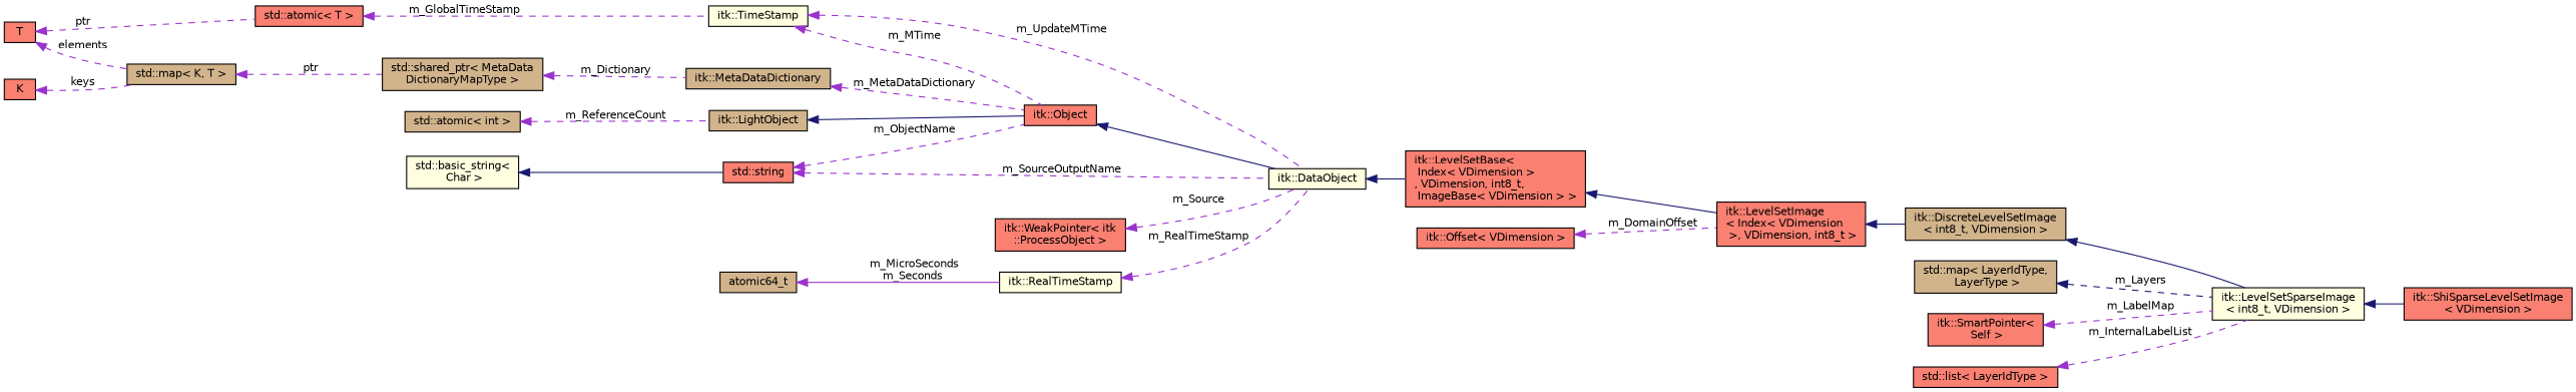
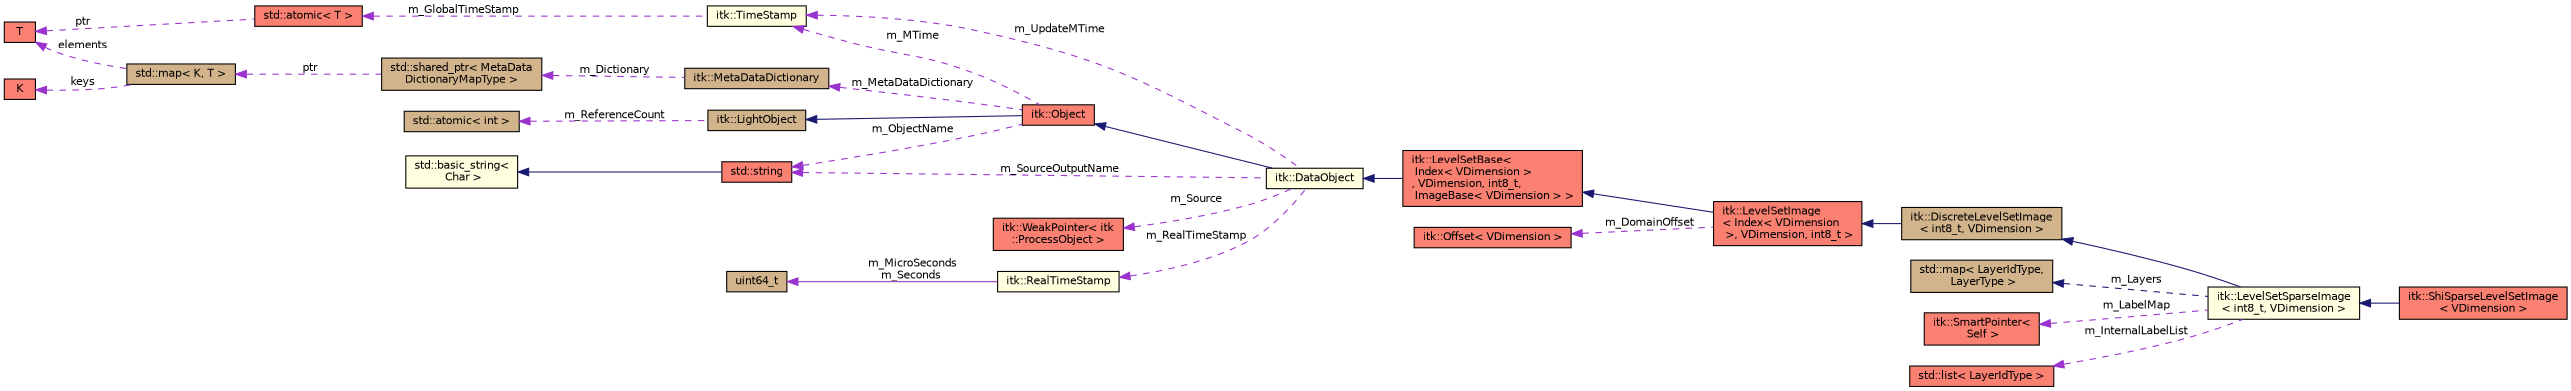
  digraph {
    fontname="DejaVu Sans"
    rankdir=LR
    node [color=black fillcolor=salmon fontname="DejaVu Sans" fontsize=10 shape=record style=filled]
    edge [color=darkorchid3 dir=back fontname="DejaVu Sans" fontsize=10 labelfontname=Helvetica labelfontsize=10 style=dashed]
    n1 [fontcolor=black height=0.2 label="itk::ShiSparseLevelSetImage\l\< VDimension \>" width=0.4]
    n2 [fillcolor=lightyellow height=0.2 label="itk::LevelSetSparseImage\l\< int8_t, VDimension \>" width=0.4]
    n3 [fillcolor=tan height=0.2 label="itk::DiscreteLevelSetImage\l\< int8_t, VDimension \>" width=0.4]
    n4 [height=0.2 label="itk::LevelSetImage\l\< Index\< VDimension\l \>, VDimension, int8_t \>" width=0.4]
    n5 [height=0.2 label="itk::LevelSetBase\<\l Index\< VDimension \>\l, VDimension, int8_t,\l ImageBase\< VDimension \> \>" width=0.4]
    n6 [fillcolor=lightyellow height=0.2 label="itk::DataObject" width=0.4]
    n7 [height=0.2 label="itk::Object" width=0.4]
    n8 [fillcolor=tan height=0.2 label="itk::LightObject" width=0.4]
    n9 [fillcolor=tan height=0.2 label="std::atomic\< int \>" width=0.4]
    n10 [fillcolor=lightyellow height=0.2 label="itk::TimeStamp" width=0.4]
    n11 [height=0.2 label="std::atomic\< T \>" width=0.4]
    n12 [height=0.2 label=T width=0.4]
    n13 [fillcolor=tan height=0.2 label="std::map\< K, T \>" width=0.4]
    n14 [fillcolor=tan height=0.2 label="std::shared_ptr\< MetaData\lDictionaryMapType \>" width=0.4]
    n15 [fillcolor=tan height=0.2 label="itk::MetaDataDictionary" width=0.4]
    n16 [height=0.2 label=K width=0.4]
    n17 [height=0.2 label="std::string" width=0.4]
    n18 [fillcolor=lightyellow height=0.2 label="std::basic_string\<\l Char \>" width=0.4]
    n19 [height=0.2 label="itk::WeakPointer\< itk\l::ProcessObject \>" width=0.4]
    n20 [fillcolor=lightyellow height=0.2 label="itk::RealTimeStamp" width=0.4]
-   n21 [fillcolor=tan height=0.2 label=atomic64_t width=0.4]
+   n21 [fillcolor=tan height=0.2 label=uint64_t width=0.4]
    n22 [height=0.2 label="itk::Offset\< VDimension \>" width=0.4]
    n23 [fillcolor=tan height=0.2 label="std::map\< LayerIdType,\l LayerType \>" width=0.4]
    n24 [height=0.2 label="itk::SmartPointer\<\l Self \>" width=0.4]
    n25 [height=0.2 label="std::list\< LayerIdType \>" width=0.4]
    n2 -> n1 [color=midnightblue style=solid]
    n3 -> n2 [color=midnightblue style=solid]
    n4 -> n3 [color=midnightblue style=solid]
    n5 -> n4 [color=midnightblue style=solid]
    n6 -> n5 [color=midnightblue style=solid]
    n7 -> n6 [color=midnightblue style=solid]
    n8 -> n7 [color=midnightblue style=solid]
    n9 -> n8 [label=" m_ReferenceCount"]
    n10 -> n6 [label=" m_UpdateMTime"]
    n10 -> n7 [label=" m_MTime"]
    n11 -> n10 [label=" m_GlobalTimeStamp"]
    n12 -> n11 [label=" ptr"]
    n12 -> n13 [label=" elements"]
    n13 -> n14 [label=" ptr"]
    n14 -> n15 [label=" m_Dictionary"]
    n15 -> n7 [label=" m_MetaDataDictionary"]
    n16 -> n13 [label=" keys"]
    n17 -> n6 [label=" m_SourceOutputName"]
    n17 -> n7 [label=" m_ObjectName"]
    n18 -> n17 [color=midnightblue style=solid]
    n19 -> n6 [label=" m_Source"]
    n20 -> n6 [label=" m_RealTimeStamp"]
    n21 -> n20 [label=" m_MicroSeconds\nm_Seconds" style=solid]
    n22 -> n4 [label=" m_DomainOffset"]
    n23 -> n2 [color=midnightblue label=" m_Layers"]
    n24 -> n2 [label=" m_LabelMap"]
    n25 -> n2 [label=" m_InternalLabelList"]
  }
